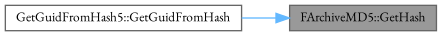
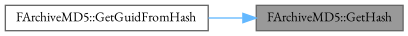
  digraph {
    rankdir=RL
    fontname="EB Garamond"
    node [fontname="EB Garamond" fontsize=10 shape=box style=filled]
    n1 [color=gray40 fillcolor=grey60 fontcolor=black height=0.2 label="FArchiveMD5::GetHash" width=0.4]
-   n2 [color=grey40 fillcolor=white height=0.2 label="GetGuidFromHash5::GetGuidFromHash" width=0.4]
+   n2 [color=grey40 fillcolor=white height=0.2 label="FArchiveMD5::GetGuidFromHash" width=0.4]
    n1 -> n2 [color=steelblue1 dir=back fontname="EB Garamond" fontsize=10 labelfontname=Helvetica labelfontsize=10 style=solid]
  }
